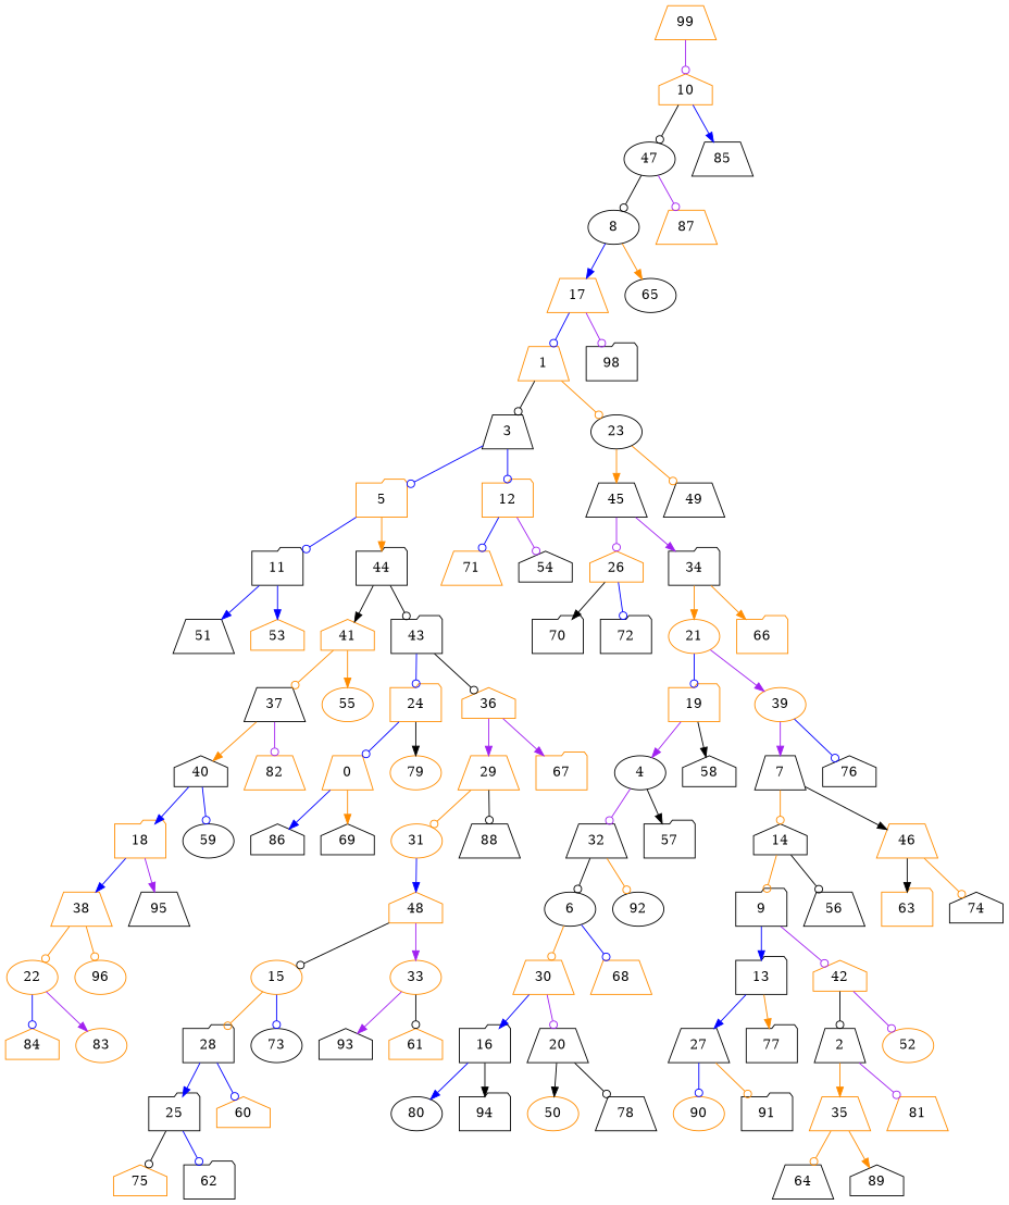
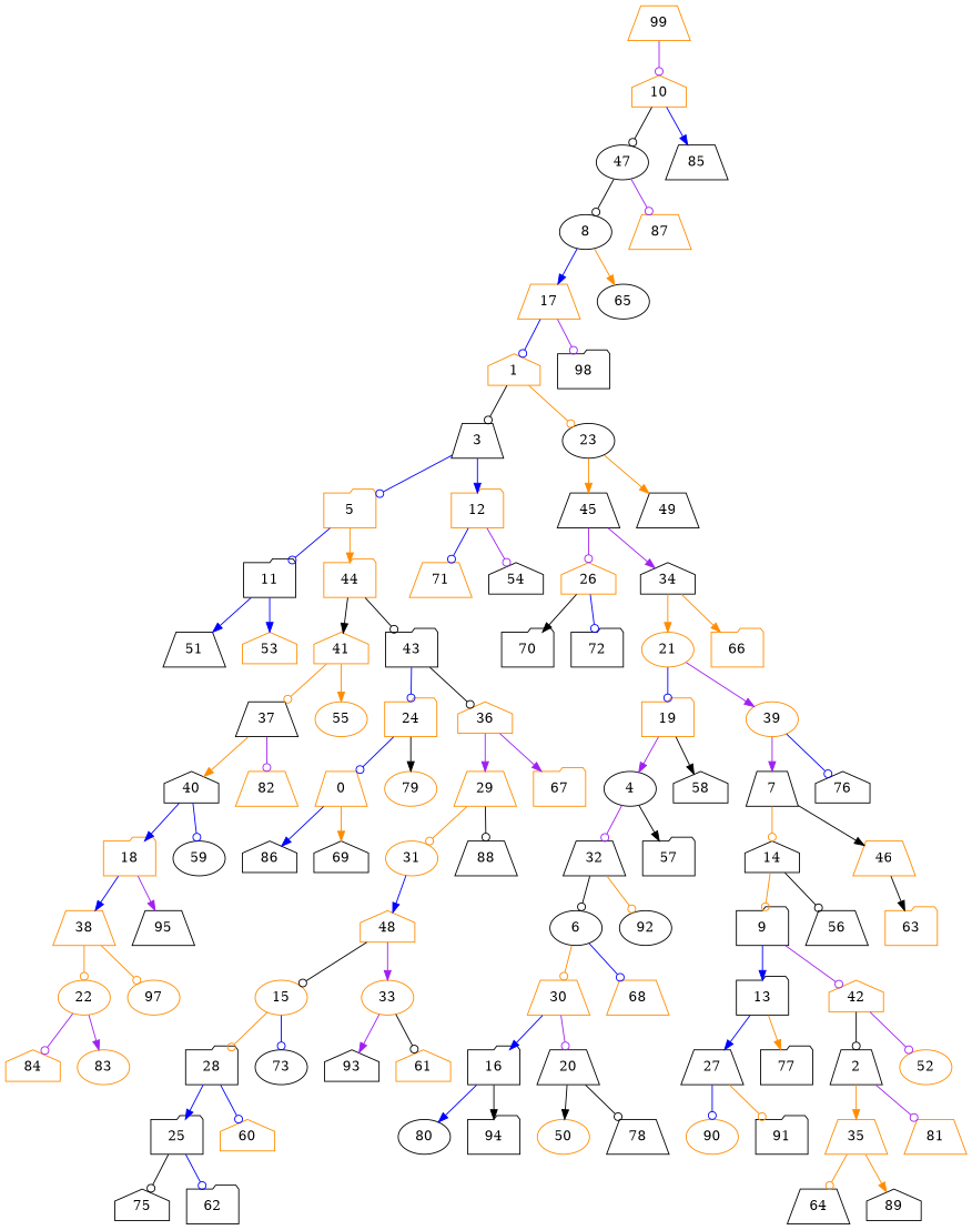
  digraph {
    node [color=black shape=trapezium]
    edge [arrowhead=odot color=blue]
    n1 [color=darkorange label=0]
    n2 [label=86 shape=house]
    n3 [label=69 shape=house]
-   n4 [color=darkorange label=1]
+   n4 [color=darkorange label=1 shape=house]
    n5 [label=3]
    n6 [label=23 shape=ellipse]
    n7 [color=darkorange label=5 shape=folder]
    n8 [color=darkorange label=12 shape=folder]
    n9 [label=45]
    n10 [label=49]
    n11 [label=2]
    n12 [color=darkorange label=35]
    n13 [color=darkorange label=81]
    n14 [label=64]
    n15 [label=89 shape=house]
    n16 [label=11 shape=folder]
-   n17 [label=44 shape=folder]
+   n17 [color=darkorange label=44 shape=folder]
    n18 [color=darkorange label=71]
    n19 [label=54 shape=house]
    n20 [label=4 shape=ellipse]
    n21 [label=32]
    n22 [label=57 shape=folder]
    n23 [label=6 shape=ellipse]
    n24 [label=92 shape=ellipse]
    n25 [label=51]
    n26 [color=darkorange label=53 shape=house]
    n27 [color=darkorange label=41 shape=house]
    n28 [label=43 shape=folder]
    n29 [color=darkorange label=30]
    n30 [color=darkorange label=68]
    n31 [label=16 shape=folder]
    n32 [label=20]
    n33 [label=7]
    n34 [label=14 shape=house]
    n35 [color=darkorange label=46]
    n36 [label=9 shape=folder]
    n37 [label=56]
    n38 [color=darkorange label=63 shape=folder]
-   n39 [label=74 shape=house]
    n40 [label=8 shape=ellipse]
    n41 [color=darkorange label=17]
    n42 [label=65 shape=ellipse]
    n43 [label=98 shape=folder]
    n44 [label=13 shape=folder]
    n45 [color=darkorange label=42 shape=house]
    n46 [label=27]
    n47 [label=77 shape=folder]
    n48 [color=darkorange label=52 shape=ellipse]
    n49 [color=darkorange label=10 shape=house]
    n50 [label=47 shape=ellipse]
    n51 [label=85]
    n52 [color=darkorange label=87]
    n53 [color=darkorange label=90 shape=ellipse]
    n54 [label=91 shape=folder]
    n55 [color=darkorange label=15 shape=ellipse]
    n56 [label=28 shape=folder]
    n57 [label=73 shape=ellipse]
    n58 [label=25 shape=folder]
    n59 [color=darkorange label=60 shape=house]
    n60 [label=80 shape=ellipse]
    n61 [label=94 shape=folder]
    n62 [color=darkorange label=18 shape=folder]
    n63 [color=darkorange label=38]
    n64 [label=95]
    n65 [color=darkorange label=22 shape=ellipse]
-   n66 [color=darkorange label=96 shape=ellipse]
+   n66 [color=darkorange label=97 shape=ellipse]
    n67 [color=darkorange label=19 shape=folder]
    n68 [label=58 shape=house]
    n69 [color=darkorange label=50 shape=ellipse]
    n70 [label=78]
    n71 [color=darkorange label=21 shape=ellipse]
    n72 [color=darkorange label=39 shape=ellipse]
    n73 [label=76 shape=house]
    n74 [color=darkorange label=84 shape=house]
    n75 [color=darkorange label=83 shape=ellipse]
    n76 [color=darkorange label=26 shape=house]
-   n77 [label=34 shape=folder]
+   n77 [label=34 shape=house]
    n78 [color=darkorange label=24 shape=folder]
    n79 [color=darkorange label=79 shape=ellipse]
-   n80 [color=darkorange label=75 shape=house]
+   n80 [label=75 shape=house]
    n81 [label=62 shape=folder]
    n82 [label=70 shape=folder]
    n83 [label=72 shape=folder]
    n84 [color=darkorange label=29]
    n85 [color=darkorange label=31 shape=ellipse]
    n86 [label=88]
    n87 [color=darkorange label=48 shape=house]
    n88 [color=darkorange label=33 shape=ellipse]
    n89 [label=93 shape=house]
    n90 [color=darkorange label=61 shape=house]
    n91 [color=darkorange label=66 shape=folder]
    n92 [color=darkorange label=36 shape=house]
    n93 [color=darkorange label=67 shape=folder]
    n94 [label=37]
    n95 [label=40 shape=house]
    n96 [color=darkorange label=82]
    n97 [label=59 shape=ellipse]
    n98 [color=darkorange label=55 shape=ellipse]
    n99 [color=darkorange label=99]
    n1 -> n2 [arrowhead=normal]
    n1 -> n3 [arrowhead=normal color=darkorange]
    n4 -> n5 [color=black]
    n4 -> n6 [color=darkorange]
    n5 -> n7
-   n5 -> n8
+   n5 -> n8 [arrowhead=normal]
    n6 -> n9 [arrowhead=normal color=darkorange]
-   n6 -> n10 [color=darkorange]
+   n6 -> n10 [arrowhead=normal color=darkorange]
    n7 -> n16
    n7 -> n17 [arrowhead=normal color=darkorange]
    n8 -> n18
    n8 -> n19 [color=purple]
    n9 -> n76 [color=purple]
    n9 -> n77 [arrowhead=normal color=purple]
    n11 -> n12 [arrowhead=normal color=darkorange]
    n11 -> n13 [color=purple]
    n12 -> n14 [color=darkorange]
    n12 -> n15 [arrowhead=normal color=darkorange]
    n16 -> n25 [arrowhead=normal]
    n16 -> n26 [arrowhead=normal]
    n17 -> n27 [arrowhead=normal color=black]
    n17 -> n28 [color=black]
    n20 -> n21 [color=purple]
    n20 -> n22 [arrowhead=normal color=black]
    n21 -> n23 [color=black]
    n21 -> n24 [color=darkorange]
    n23 -> n29 [color=darkorange]
    n23 -> n30
    n27 -> n94 [color=darkorange]
    n27 -> n98 [arrowhead=normal color=darkorange]
    n28 -> n78
    n28 -> n92 [color=black]
    n29 -> n31 [arrowhead=normal]
    n29 -> n32 [color=purple]
    n31 -> n60 [arrowhead=normal]
    n31 -> n61 [arrowhead=normal color=black]
    n32 -> n69 [arrowhead=normal color=black]
    n32 -> n70 [color=black]
    n33 -> n34 [color=darkorange]
    n33 -> n35 [arrowhead=normal color=black]
    n34 -> n36 [color=darkorange]
    n34 -> n37 [color=black]
    n35 -> n38 [arrowhead=normal color=black]
-   n35 -> n39 [color=darkorange]
    n36 -> n44 [arrowhead=normal]
    n36 -> n45 [color=purple]
    n40 -> n41 [arrowhead=normal]
    n40 -> n42 [arrowhead=normal color=darkorange]
    n41 -> n4
    n41 -> n43 [color=purple]
    n44 -> n46 [arrowhead=normal]
    n44 -> n47 [arrowhead=normal color=darkorange]
    n45 -> n11 [color=black]
    n45 -> n48 [color=purple]
    n46 -> n53
    n46 -> n54 [color=darkorange]
    n49 -> n50 [color=black]
    n49 -> n51 [arrowhead=normal]
    n50 -> n40 [color=black]
    n50 -> n52 [color=purple]
    n55 -> n56 [color=darkorange]
    n55 -> n57
    n56 -> n58 [arrowhead=normal]
    n56 -> n59
    n58 -> n80 [color=black]
    n58 -> n81
    n62 -> n63 [arrowhead=normal]
    n62 -> n64 [arrowhead=normal color=purple]
    n63 -> n65 [color=darkorange]
    n63 -> n66 [color=darkorange]
-   n65 -> n74
+   n65 -> n74 [color=purple]
    n65 -> n75 [arrowhead=normal color=purple]
    n67 -> n20 [arrowhead=normal color=purple]
    n67 -> n68 [arrowhead=normal color=black]
    n71 -> n67
    n71 -> n72 [arrowhead=normal color=purple]
    n72 -> n33 [arrowhead=normal color=purple]
    n72 -> n73
    n76 -> n82 [arrowhead=normal color=black]
    n76 -> n83
    n77 -> n71 [arrowhead=normal color=darkorange]
    n77 -> n91 [arrowhead=normal color=darkorange]
    n78 -> n1
    n78 -> n79 [arrowhead=normal color=black]
    n84 -> n85 [color=darkorange]
    n84 -> n86 [color=black]
    n85 -> n87 [arrowhead=normal]
    n87 -> n55 [color=black]
    n87 -> n88 [arrowhead=normal color=purple]
    n88 -> n89 [arrowhead=normal color=purple]
    n88 -> n90 [color=black]
    n92 -> n84 [arrowhead=normal color=purple]
    n92 -> n93 [arrowhead=normal color=purple]
    n94 -> n95 [arrowhead=normal color=darkorange]
    n94 -> n96 [color=purple]
    n95 -> n62 [arrowhead=normal]
    n95 -> n97
    n99 -> n49 [color=purple]
  }
